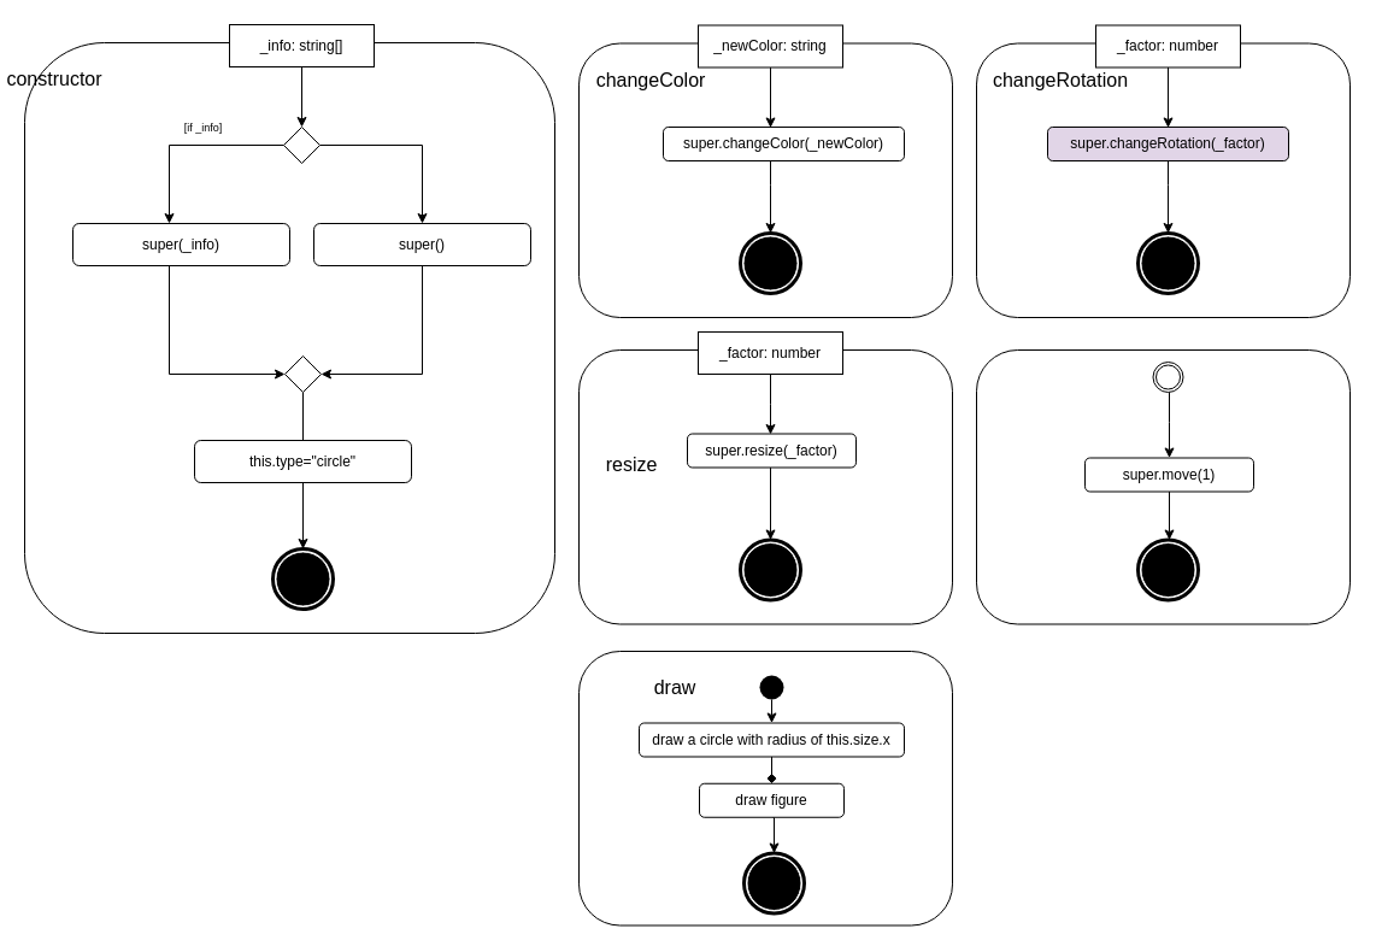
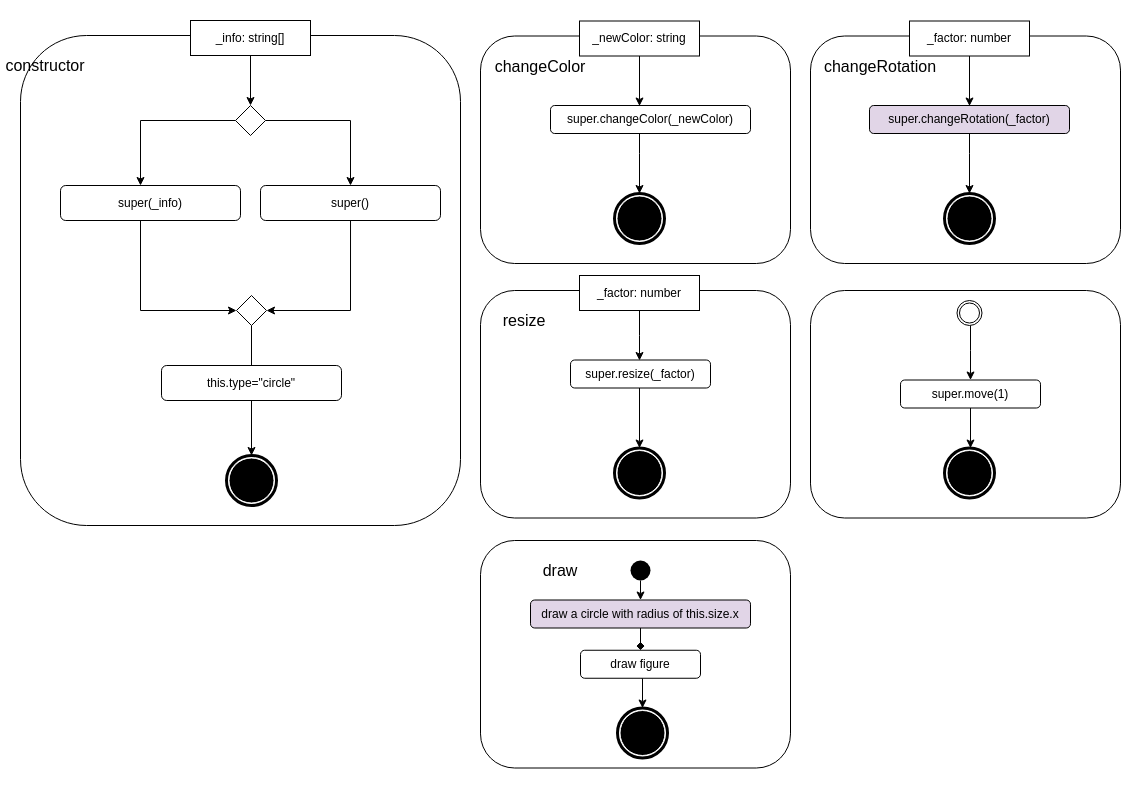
  <mxCell id="0" />
  <mxCell id="1" parent="0" />
  <mxCell id="2" value="" style="rounded=1;whiteSpace=wrap;html=1;" vertex="1" parent="1"><mxGeometry x="20" y="35" width="440" height="490" as="geometry" /></mxCell>
  <mxCell id="3" value="" style="shape=mxgraph.bpmn.shape;html=1;verticalLabelPosition=bottom;labelBackgroundColor=#ffffff;verticalAlign=top;align=center;perimeter=ellipsePerimeter;outlineConnect=0;outline=end;symbol=terminate;" vertex="1" parent="1"><mxGeometry x="226" y="455" width="50" height="50" as="geometry" /></mxCell>
  <mxCell id="4" style="edgeStyle=orthogonalEdgeStyle;rounded=0;orthogonalLoop=1;jettySize=auto;html=1;entryX=0.5;entryY=0;entryDx=0;entryDy=0;" edge="1" parent="1" source="5" target="3"><mxGeometry relative="1" as="geometry" /></mxCell>
  <mxCell id="5" value="" style="rhombus;whiteSpace=wrap;html=1;" vertex="1" parent="1"><mxGeometry x="236" y="295" width="30" height="30" as="geometry" /></mxCell>
  <mxCell id="6" value="&lt;font style=&quot;font-size: 16px&quot;&gt;constructor&lt;/font&gt;" style="text;html=1;strokeColor=none;fillColor=none;align=center;verticalAlign=middle;whiteSpace=wrap;rounded=0;" vertex="1" parent="1"><mxGeometry x="25" y="55" width="40" height="20" as="geometry" /></mxCell>
  <mxCell id="7" style="edgeStyle=orthogonalEdgeStyle;rounded=0;orthogonalLoop=1;jettySize=auto;html=1;entryX=0.5;entryY=0;entryDx=0;entryDy=0;" edge="1" parent="1" source="8" target="11"><mxGeometry relative="1" as="geometry" /></mxCell>
  <mxCell id="8" value="_info: string[]" style="rounded=0;whiteSpace=wrap;html=1;" vertex="1" parent="1"><mxGeometry x="190" y="20" width="120" height="35" as="geometry" /></mxCell>
  <mxCell id="9" style="edgeStyle=orthogonalEdgeStyle;rounded=0;orthogonalLoop=1;jettySize=auto;html=1;" edge="1" parent="1" source="11" target="13"><mxGeometry relative="1" as="geometry"><Array as="points"><mxPoint x="140" y="120" /></Array></mxGeometry></mxCell>
  <mxCell id="10" style="edgeStyle=orthogonalEdgeStyle;rounded=0;orthogonalLoop=1;jettySize=auto;html=1;" edge="1" parent="1" source="11" target="15"><mxGeometry relative="1" as="geometry"><Array as="points"><mxPoint x="350" y="120" /></Array></mxGeometry></mxCell>
  <mxCell id="11" value="" style="rhombus;whiteSpace=wrap;html=1;" vertex="1" parent="1"><mxGeometry x="235" y="105" width="30" height="30" as="geometry" /></mxCell>
  <mxCell id="12" style="edgeStyle=orthogonalEdgeStyle;rounded=0;orthogonalLoop=1;jettySize=auto;html=1;entryX=0;entryY=0.5;entryDx=0;entryDy=0;" edge="1" parent="1" target="5"><mxGeometry relative="1" as="geometry"><Array as="points"><mxPoint x="140" y="210" /><mxPoint x="140" y="310" /></Array><mxPoint x="150.029" y="210" as="sourcePoint" /></mxGeometry></mxCell>
  <mxCell id="13" value="super(_info)" style="rounded=1;whiteSpace=wrap;html=1;" vertex="1" parent="1"><mxGeometry x="60" y="185" width="180" height="35" as="geometry" /></mxCell>
  <mxCell id="14" style="edgeStyle=orthogonalEdgeStyle;rounded=0;orthogonalLoop=1;jettySize=auto;html=1;entryX=1;entryY=0.5;entryDx=0;entryDy=0;" edge="1" parent="1" target="5"><mxGeometry relative="1" as="geometry"><mxPoint x="350.029" y="210" as="sourcePoint" /><Array as="points"><mxPoint x="350" y="310" /></Array></mxGeometry></mxCell>
  <mxCell id="15" value="super()" style="rounded=1;whiteSpace=wrap;html=1;" vertex="1" parent="1"><mxGeometry x="260" y="185" width="180" height="35" as="geometry" /></mxCell>
- <mxCell id="16" value="&lt;font style=&quot;font-size: 9px&quot;&gt;[if _info]&lt;/font&gt;" style="text;html=1;strokeColor=none;fillColor=none;align=center;verticalAlign=middle;whiteSpace=wrap;rounded=0;" vertex="1" parent="1"><mxGeometry x="116" y="95" width="105" height="20" as="geometry" /></mxCell>
  <mxCell id="17" value="" style="rounded=1;whiteSpace=wrap;html=1;" vertex="1" parent="1"><mxGeometry x="480" y="35.5" width="310" height="227.5" as="geometry" /></mxCell>
  <mxCell id="18" value="&lt;font style=&quot;font-size: 16px&quot;&gt;changeColor&lt;/font&gt;" style="text;html=1;strokeColor=none;fillColor=none;align=center;verticalAlign=middle;whiteSpace=wrap;rounded=0;" vertex="1" parent="1"><mxGeometry x="520" y="55.5" width="40" height="20" as="geometry" /></mxCell>
  <mxCell id="19" style="edgeStyle=orthogonalEdgeStyle;rounded=0;orthogonalLoop=1;jettySize=auto;html=1;entryX=0.5;entryY=0;entryDx=0;entryDy=0;" edge="1" parent="1" source="20"><mxGeometry relative="1" as="geometry"><mxPoint x="639" y="105.5" as="targetPoint" /></mxGeometry></mxCell>
  <mxCell id="20" value="_newColor: string" style="rounded=0;whiteSpace=wrap;html=1;" vertex="1" parent="1"><mxGeometry x="579" y="20.5" width="120" height="35" as="geometry" /></mxCell>
  <mxCell id="21" value="super.changeColor(_newColor)" style="rounded=1;whiteSpace=wrap;html=1;" vertex="1" parent="1"><mxGeometry x="550" y="105" width="200" height="28" as="geometry" /></mxCell>
  <mxCell id="22" value="" style="shape=mxgraph.bpmn.shape;html=1;verticalLabelPosition=bottom;labelBackgroundColor=#ffffff;verticalAlign=top;align=center;perimeter=ellipsePerimeter;outlineConnect=0;outline=end;symbol=terminate;" vertex="1" parent="1"><mxGeometry x="614" y="193" width="50" height="50" as="geometry" /></mxCell>
  <mxCell id="23" style="edgeStyle=orthogonalEdgeStyle;rounded=0;orthogonalLoop=1;jettySize=auto;html=1;" edge="1" parent="1" source="21" target="22"><mxGeometry relative="1" as="geometry"><mxPoint x="640" y="133" as="sourcePoint" /><mxPoint x="655" y="400.5" as="targetPoint" /><Array as="points"><mxPoint x="639" y="153" /><mxPoint x="639" y="153" /></Array></mxGeometry></mxCell>
  <mxCell id="24" value="" style="rounded=1;whiteSpace=wrap;html=1;" vertex="1" parent="1"><mxGeometry x="810" y="35.5" width="310" height="227.5" as="geometry" /></mxCell>
  <mxCell id="25" value="&lt;font style=&quot;font-size: 16px&quot;&gt;changeRotation&lt;/font&gt;" style="text;html=1;strokeColor=none;fillColor=none;align=center;verticalAlign=middle;whiteSpace=wrap;rounded=0;" vertex="1" parent="1"><mxGeometry x="860" y="55.5" width="40" height="20" as="geometry" /></mxCell>
  <mxCell id="26" style="edgeStyle=orthogonalEdgeStyle;rounded=0;orthogonalLoop=1;jettySize=auto;html=1;entryX=0.5;entryY=0;entryDx=0;entryDy=0;" edge="1" parent="1" source="27"><mxGeometry relative="1" as="geometry"><mxPoint x="969" y="105.5" as="targetPoint" /></mxGeometry></mxCell>
  <mxCell id="27" value="_factor: number" style="rounded=0;whiteSpace=wrap;html=1;" vertex="1" parent="1"><mxGeometry x="909" y="20.5" width="120" height="35" as="geometry" /></mxCell>
  <mxCell id="28" value="super.changeRotation(_factor)" style="rounded=1;whiteSpace=wrap;html=1;fillColor=#e1d5e7;" vertex="1" parent="1"><mxGeometry x="869" y="105" width="200" height="28" as="geometry" /></mxCell>
  <mxCell id="29" value="" style="shape=mxgraph.bpmn.shape;html=1;verticalLabelPosition=bottom;labelBackgroundColor=#ffffff;verticalAlign=top;align=center;perimeter=ellipsePerimeter;outlineConnect=0;outline=end;symbol=terminate;" vertex="1" parent="1"><mxGeometry x="944" y="193" width="50" height="50" as="geometry" /></mxCell>
  <mxCell id="30" style="edgeStyle=orthogonalEdgeStyle;rounded=0;orthogonalLoop=1;jettySize=auto;html=1;" edge="1" parent="1" source="28" target="29"><mxGeometry relative="1" as="geometry"><mxPoint x="970" y="133" as="sourcePoint" /><mxPoint x="985" y="400.5" as="targetPoint" /><Array as="points"><mxPoint x="969" y="153" /><mxPoint x="969" y="153" /></Array></mxGeometry></mxCell>
  <mxCell id="31" value="" style="rounded=1;whiteSpace=wrap;html=1;" vertex="1" parent="1"><mxGeometry x="480" y="290" width="310" height="227.5" as="geometry" /></mxCell>
- <mxCell id="32" value="&lt;font style=&quot;font-size: 16px&quot;&gt;resize&lt;/font&gt;" style="text;html=1;strokeColor=none;fillColor=none;align=center;verticalAlign=middle;whiteSpace=wrap;rounded=0;" vertex="1" parent="1"><mxGeometry x="504" y="375" width="40" height="20" as="geometry" /></mxCell>
+ <mxCell id="32" value="&lt;font style=&quot;font-size: 16px&quot;&gt;resize&lt;/font&gt;" style="text;html=1;strokeColor=none;fillColor=none;align=center;verticalAlign=middle;whiteSpace=wrap;rounded=0;" vertex="1" parent="1"><mxGeometry x="504" y="310" width="40" height="20" as="geometry" /></mxCell>
  <mxCell id="33" style="edgeStyle=orthogonalEdgeStyle;rounded=0;orthogonalLoop=1;jettySize=auto;html=1;entryX=0.5;entryY=0;entryDx=0;entryDy=0;" edge="1" parent="1" source="34"><mxGeometry relative="1" as="geometry"><mxPoint x="639" y="360" as="targetPoint" /></mxGeometry></mxCell>
  <mxCell id="34" value="_factor: number" style="rounded=0;whiteSpace=wrap;html=1;" vertex="1" parent="1"><mxGeometry x="579" y="275" width="120" height="35" as="geometry" /></mxCell>
  <mxCell id="35" value="super.resize(_factor)" style="rounded=1;whiteSpace=wrap;html=1;" vertex="1" parent="1"><mxGeometry x="570" y="359.5" width="140" height="28" as="geometry" /></mxCell>
  <mxCell id="36" value="" style="shape=mxgraph.bpmn.shape;html=1;verticalLabelPosition=bottom;labelBackgroundColor=#ffffff;verticalAlign=top;align=center;perimeter=ellipsePerimeter;outlineConnect=0;outline=end;symbol=terminate;" vertex="1" parent="1"><mxGeometry x="614" y="447.5" width="50" height="50" as="geometry" /></mxCell>
  <mxCell id="37" style="edgeStyle=orthogonalEdgeStyle;rounded=0;orthogonalLoop=1;jettySize=auto;html=1;" edge="1" parent="1" source="35" target="36"><mxGeometry relative="1" as="geometry"><mxPoint x="640" y="387.5" as="sourcePoint" /><mxPoint x="655" y="655" as="targetPoint" /><Array as="points"><mxPoint x="639" y="407.5" /><mxPoint x="639" y="407.5" /></Array></mxGeometry></mxCell>
  <mxCell id="38" value="" style="rounded=1;whiteSpace=wrap;html=1;" vertex="1" parent="1"><mxGeometry x="810" y="290" width="310" height="227.5" as="geometry" /></mxCell>
  <mxCell id="39" value="super.move(1)" style="rounded=1;whiteSpace=wrap;html=1;" vertex="1" parent="1"><mxGeometry x="900" y="379.5" width="140" height="28" as="geometry" /></mxCell>
  <mxCell id="40" value="" style="shape=mxgraph.bpmn.shape;html=1;verticalLabelPosition=bottom;labelBackgroundColor=#ffffff;verticalAlign=top;align=center;perimeter=ellipsePerimeter;outlineConnect=0;outline=end;symbol=terminate;" vertex="1" parent="1"><mxGeometry x="944" y="447.5" width="50" height="50" as="geometry" /></mxCell>
  <mxCell id="41" style="edgeStyle=orthogonalEdgeStyle;rounded=0;orthogonalLoop=1;jettySize=auto;html=1;" edge="1" parent="1" source="39" target="40"><mxGeometry relative="1" as="geometry"><mxPoint x="970" y="387.5" as="sourcePoint" /><mxPoint x="985" y="655" as="targetPoint" /><Array as="points"><mxPoint x="969" y="407.5" /><mxPoint x="969" y="407.5" /></Array></mxGeometry></mxCell>
  <mxCell id="42" style="edgeStyle=orthogonalEdgeStyle;rounded=0;orthogonalLoop=1;jettySize=auto;html=1;entryX=0.5;entryY=0;entryDx=0;entryDy=0;" edge="1" parent="1" source="43" target="39"><mxGeometry relative="1" as="geometry"><Array as="points"><mxPoint x="970" y="350" /><mxPoint x="970" y="350" /></Array></mxGeometry></mxCell>
  <mxCell id="43" value="" style="shape=mxgraph.bpmn.shape;html=1;verticalLabelPosition=bottom;labelBackgroundColor=#ffffff;verticalAlign=top;align=center;perimeter=ellipsePerimeter;outlineConnect=0;outline=throwing;symbol=general;" vertex="1" parent="1"><mxGeometry x="956.5" y="300" width="25" height="25" as="geometry" /></mxCell>
  <mxCell id="44" value="" style="rounded=1;whiteSpace=wrap;html=1;" vertex="1" parent="1"><mxGeometry x="480" y="540" width="310" height="227.5" as="geometry" /></mxCell>
  <mxCell id="45" value="&lt;font style=&quot;font-size: 16px&quot;&gt;draw&lt;/font&gt;" style="text;html=1;strokeColor=none;fillColor=none;align=center;verticalAlign=middle;whiteSpace=wrap;rounded=0;" vertex="1" parent="1"><mxGeometry x="540" y="560" width="40" height="20" as="geometry" /></mxCell>
  <mxCell id="46" style="edgeStyle=orthogonalEdgeStyle;rounded=0;orthogonalLoop=1;jettySize=auto;html=1;endArrow=diamond;" edge="1" parent="1" source="47" target="51"><mxGeometry relative="1" as="geometry" /></mxCell>
- <mxCell id="47" value="draw a circle with radius of this.size.x" style="rounded=1;whiteSpace=wrap;html=1;" vertex="1" parent="1"><mxGeometry x="530" y="599.5" width="220" height="28" as="geometry" /></mxCell>
+ <mxCell id="47" value="draw a circle with radius of this.size.x" style="rounded=1;whiteSpace=wrap;html=1;fillColor=#e1d5e7;" vertex="1" parent="1"><mxGeometry x="530" y="599.5" width="220" height="28" as="geometry" /></mxCell>
  <mxCell id="48" value="" style="shape=mxgraph.bpmn.shape;html=1;verticalLabelPosition=bottom;labelBackgroundColor=#ffffff;verticalAlign=top;align=center;perimeter=ellipsePerimeter;outlineConnect=0;outline=end;symbol=terminate;" vertex="1" parent="1"><mxGeometry x="617" y="707.5" width="50" height="50" as="geometry" /></mxCell>
  <mxCell id="49" value="this.type=&quot;circle&quot;" style="rounded=1;whiteSpace=wrap;html=1;" vertex="1" parent="1"><mxGeometry x="161" y="365" width="180" height="35" as="geometry" /></mxCell>
  <mxCell id="50" style="edgeStyle=orthogonalEdgeStyle;rounded=0;orthogonalLoop=1;jettySize=auto;html=1;entryX=0.5;entryY=0;entryDx=0;entryDy=0;" edge="1" parent="1"><mxGeometry relative="1" as="geometry"><mxPoint x="641" y="677.75" as="sourcePoint" /><mxPoint x="642" y="707.5" as="targetPoint" /></mxGeometry></mxCell>
  <mxCell id="51" value="draw figure" style="rounded=1;whiteSpace=wrap;html=1;" vertex="1" parent="1"><mxGeometry x="580" y="649.75" width="120" height="28" as="geometry" /></mxCell>
  <mxCell id="52" style="edgeStyle=orthogonalEdgeStyle;rounded=0;orthogonalLoop=1;jettySize=auto;html=1;exitX=0.5;exitY=1;exitDx=0;exitDy=0;entryX=0.5;entryY=0;entryDx=0;entryDy=0;" edge="1" parent="1" source="53" target="47"><mxGeometry relative="1" as="geometry" /></mxCell>
  <mxCell id="53" value="" style="ellipse;whiteSpace=wrap;html=1;aspect=fixed;fillColor=#000000;strokeColor=none;" vertex="1" parent="1"><mxGeometry x="630" y="560" width="20" height="20" as="geometry" /></mxCell>
